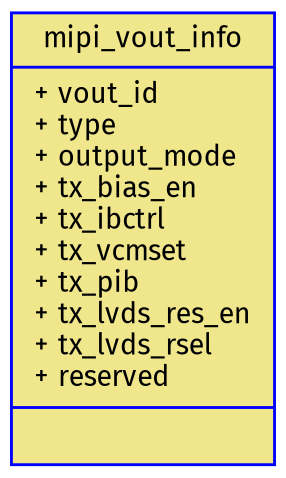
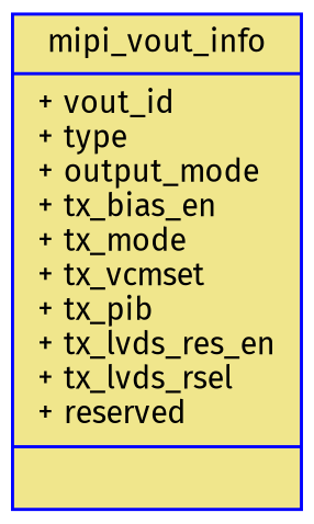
  digraph {
    fontname="Fira Sans"
-   n1 [color=blue fillcolor=khaki fontcolor=black fontname="Fira Sans" fontsize=10 height=0.2 label="{mipi_vout_info\n|+ vout_id\l+ type\l+ output_mode\l+ tx_bias_en\l+ tx_ibctrl\l+ tx_vcmset\l+ tx_pib\l+ tx_lvds_res_en\l+ tx_lvds_rsel\l+ reserved\l|}" shape=record style=filled width=0.4]
+   n1 [color=blue fillcolor=khaki fontcolor=black fontname="Fira Sans" fontsize=10 height=0.2 label="{mipi_vout_info\n|+ vout_id\l+ type\l+ output_mode\l+ tx_bias_en\l+ tx_mode\l+ tx_vcmset\l+ tx_pib\l+ tx_lvds_res_en\l+ tx_lvds_rsel\l+ reserved\l|}" shape=record style=filled width=0.4]
  }
